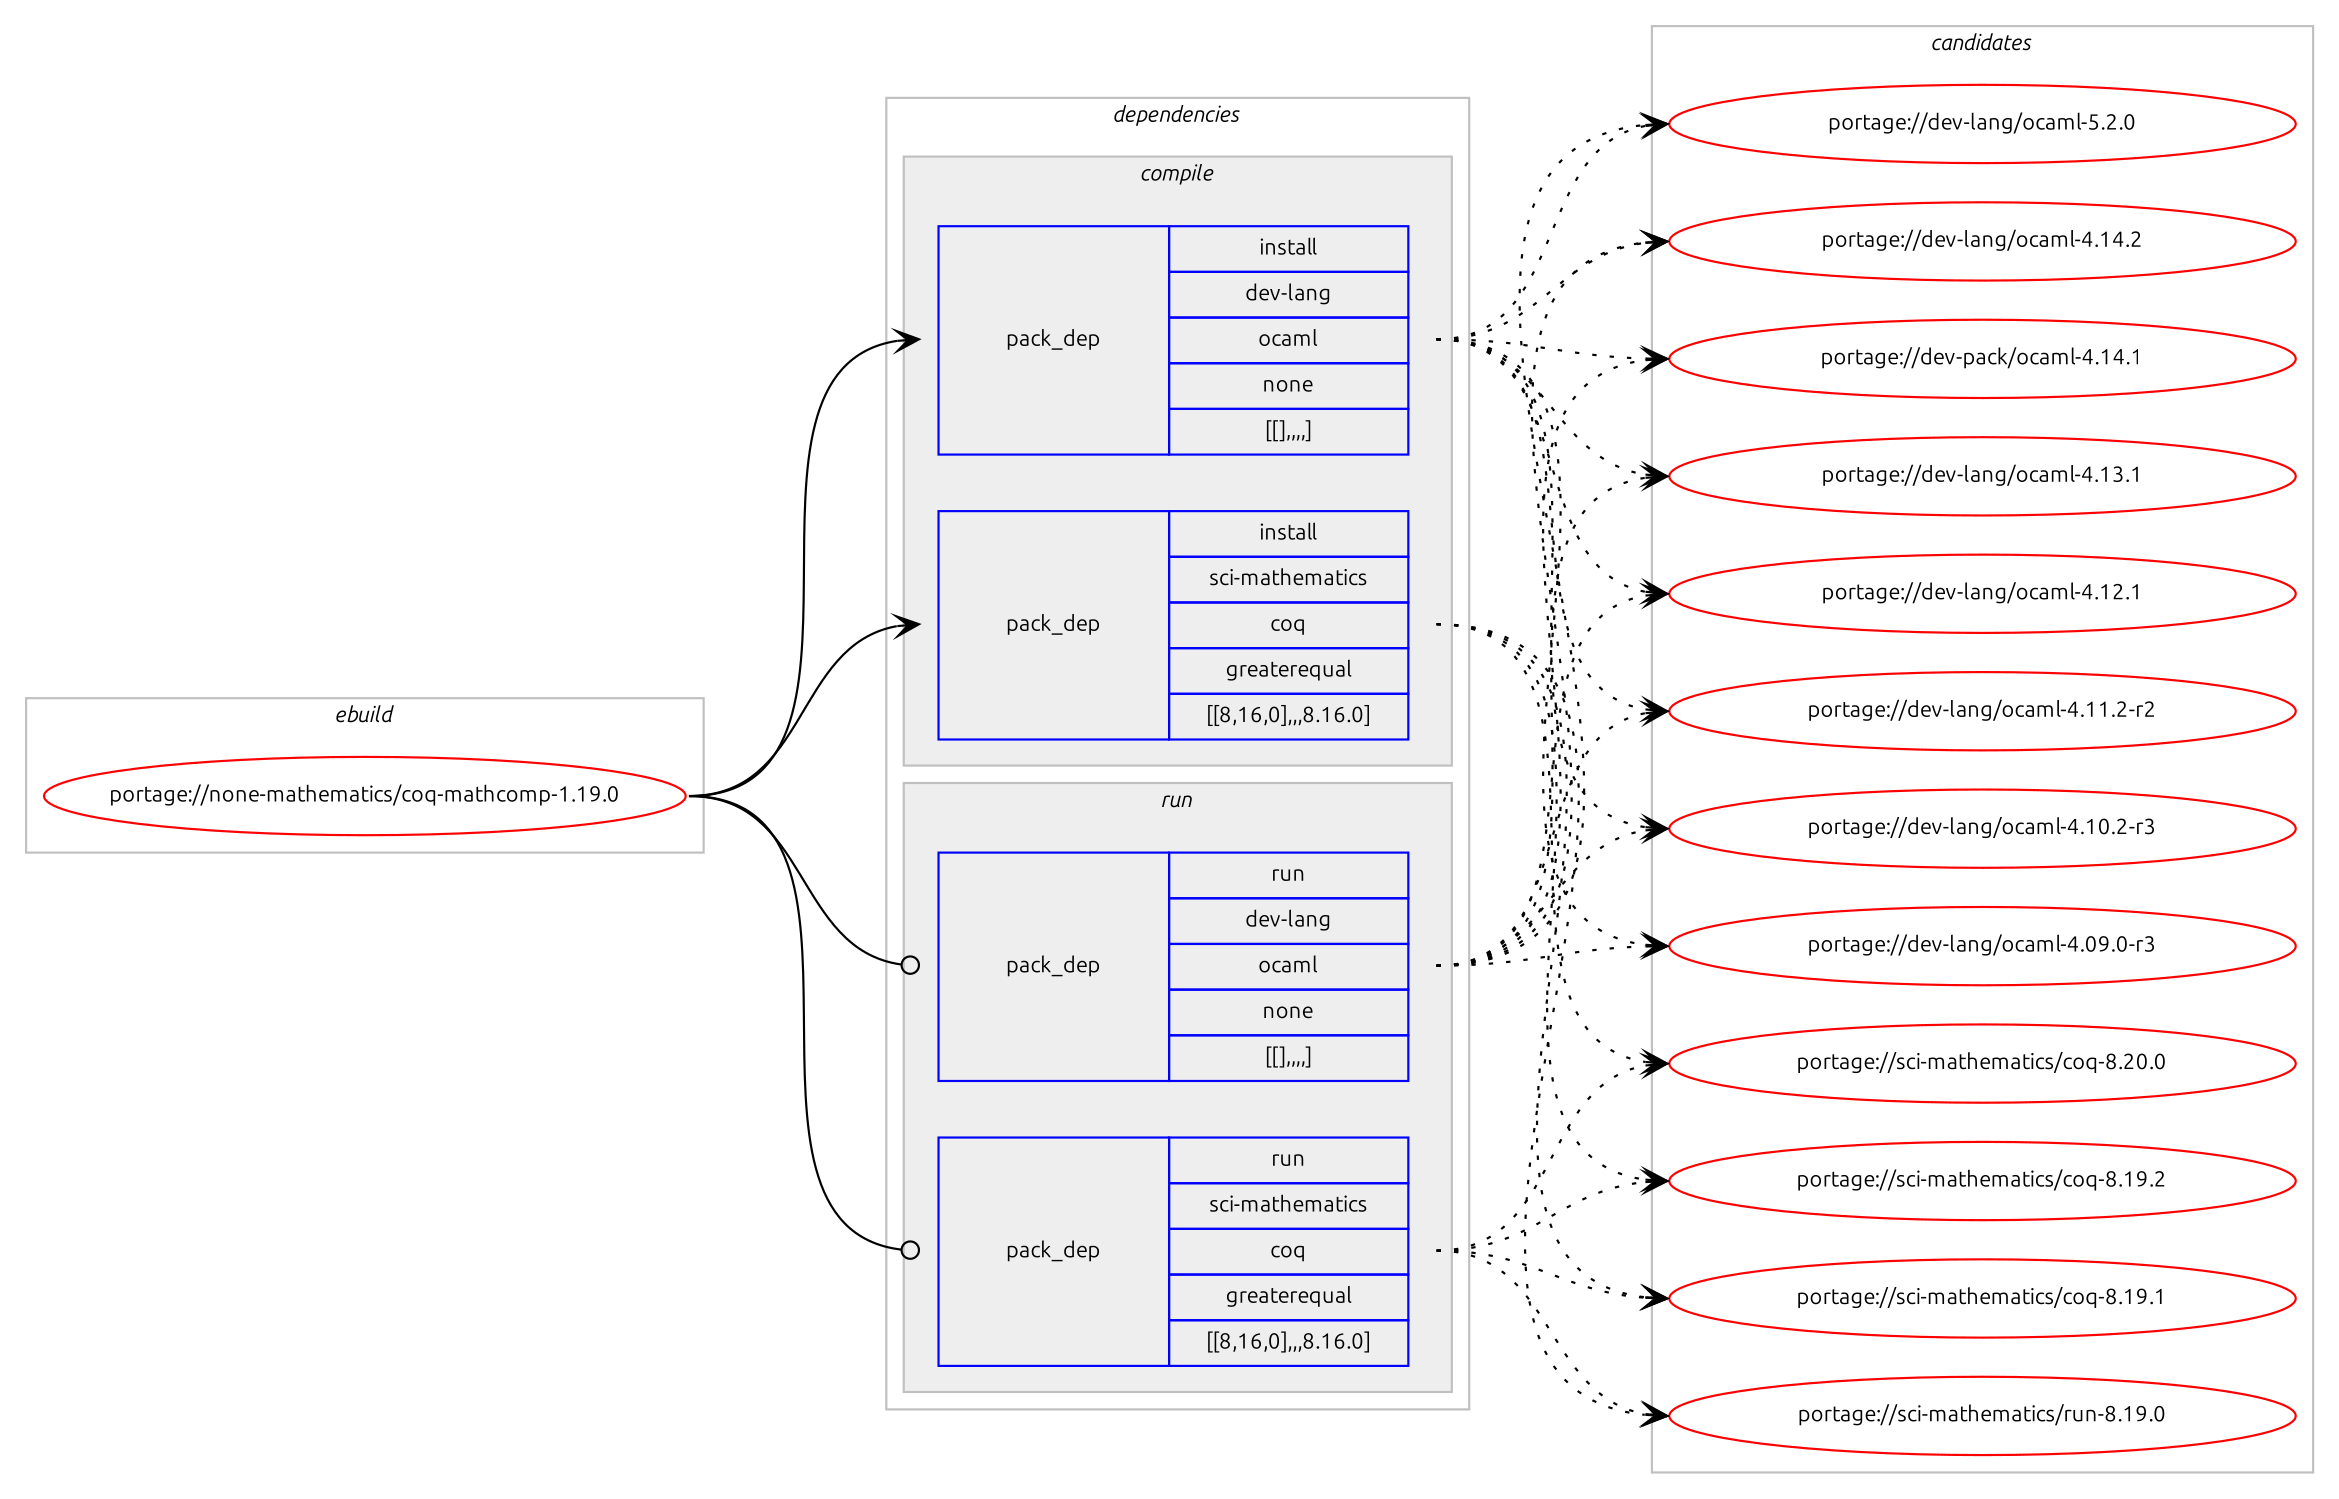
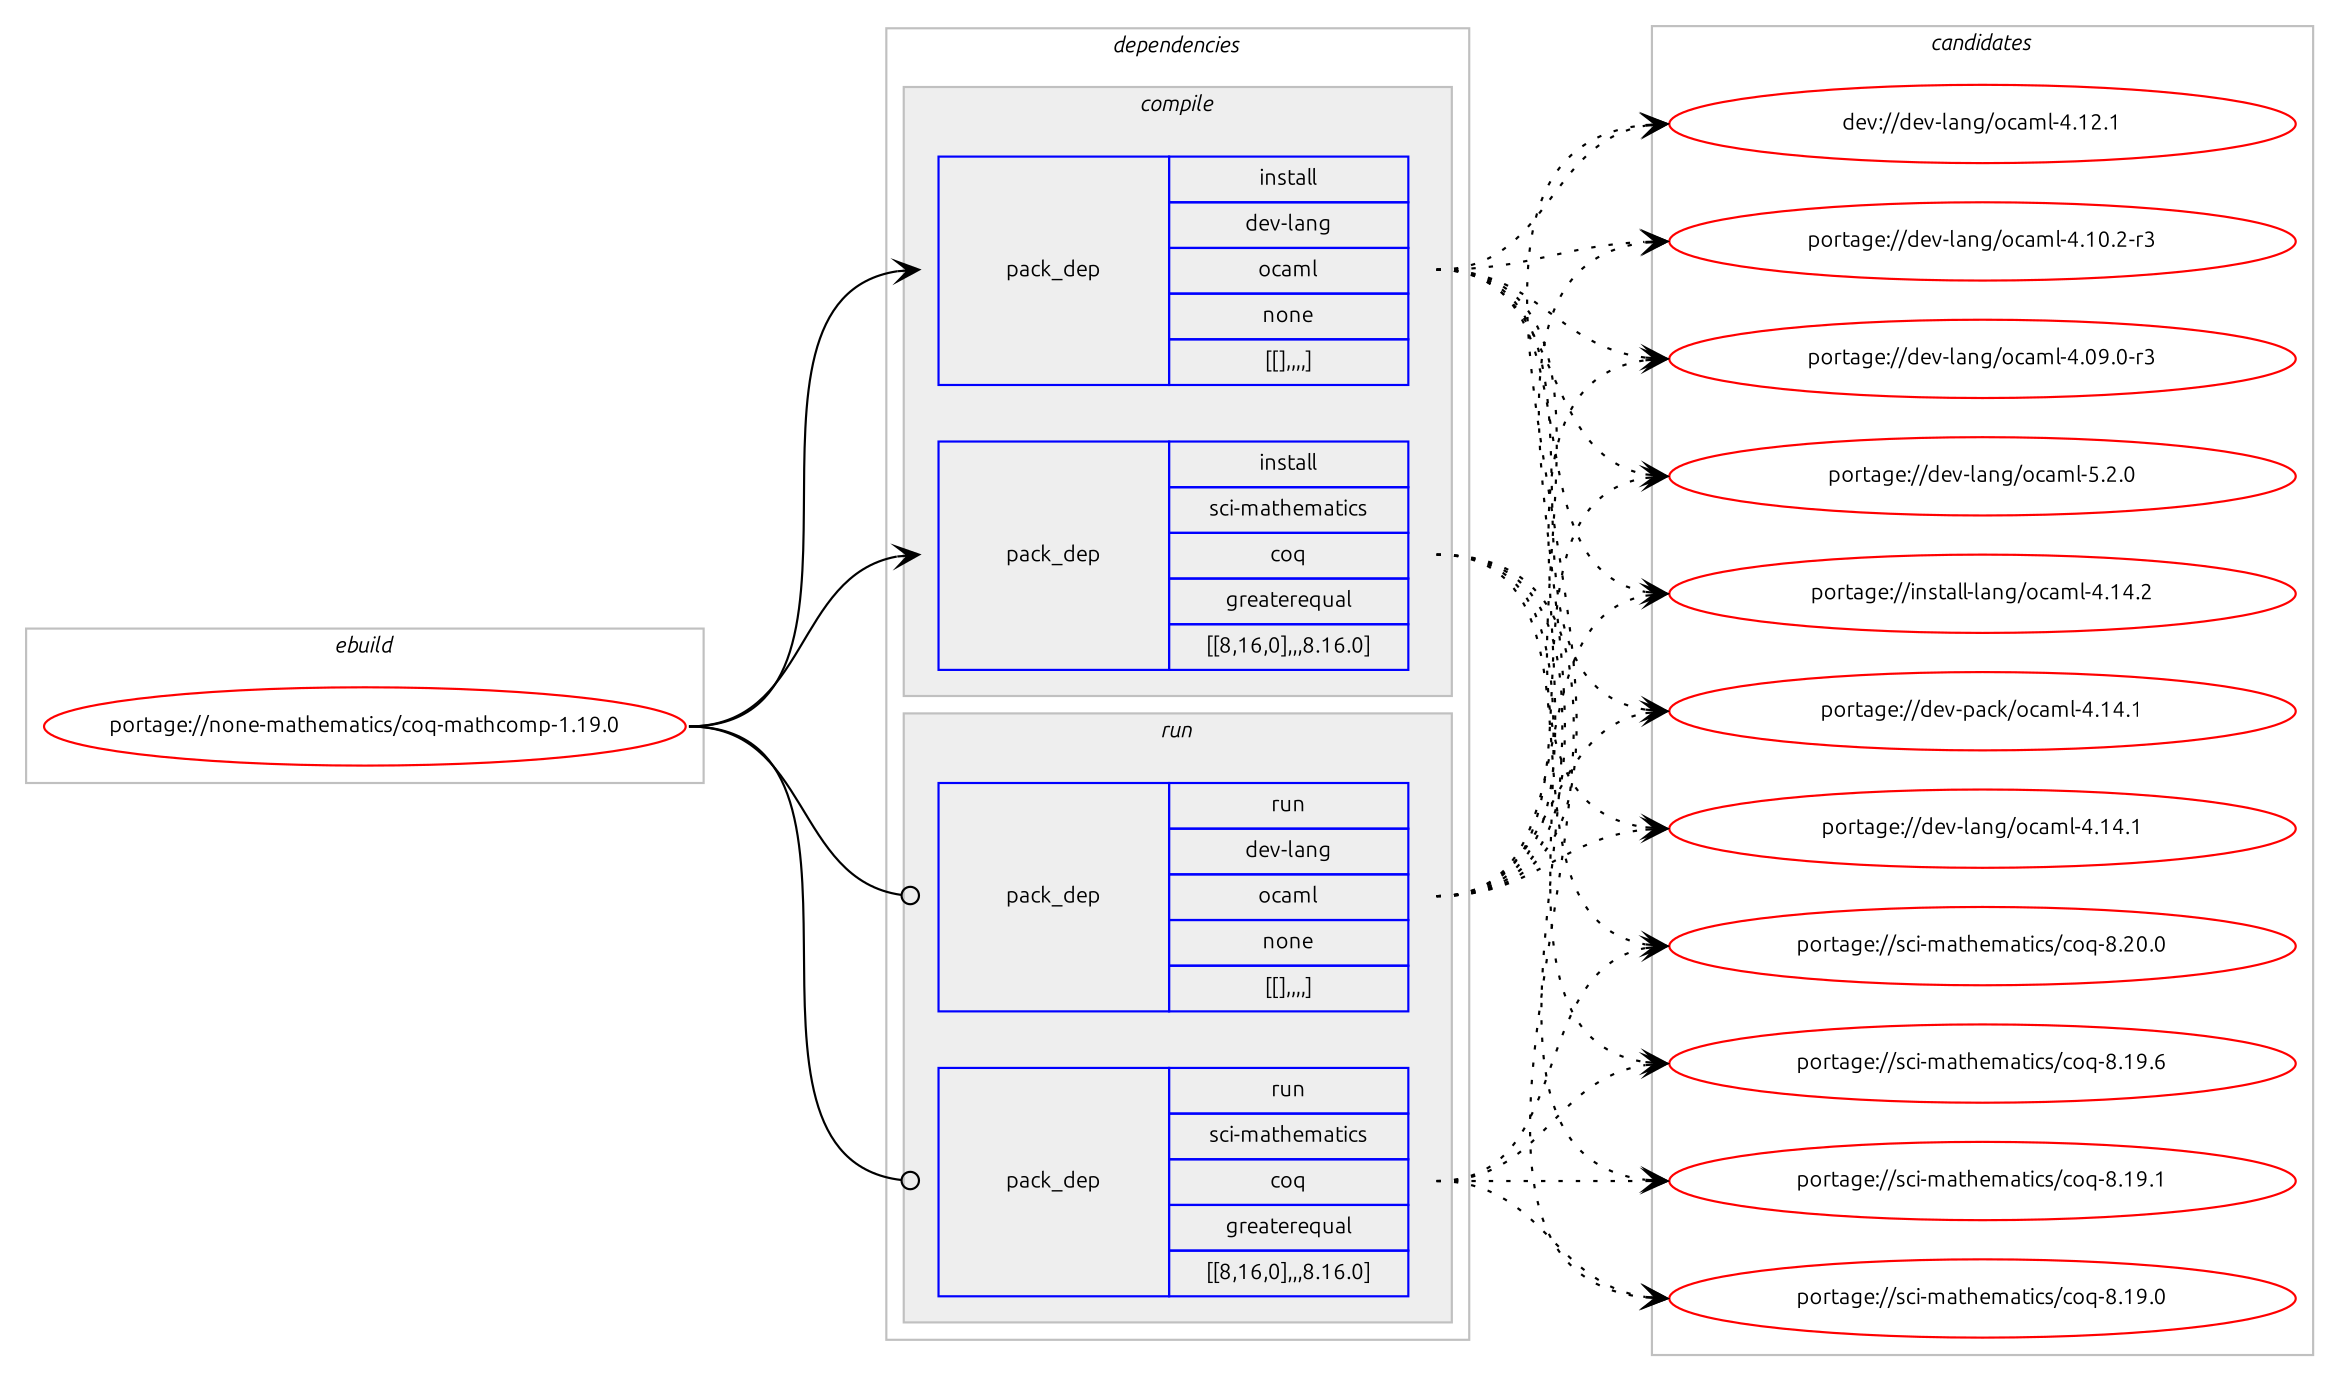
  digraph {
    compound=true
    concentrate=true
    fontname=Ubuntu
    fontsize=10
    newrank=true
    rankdir=LR
    ranksep=1.5
    node [color=red fontname=Ubuntu fontsize=10]
    edge [arrowhead=vee fontname=Ubuntu headport=w style=dotted tailport=e weight=100]
    n1 [label="portage://none-mathematics/coq-mathcomp-1.19.0" width=4]
    n2 [color=blue label=<<TABLE BORDER="0" CELLBORDER="1" CELLSPACING="0" CELLPADDING="4" WIDTH="220"><TR><TD ROWSPAN="6" CELLPADDING="30">pack_dep</TD></TR><TR><TD WIDTH="110">install</TD></TR><TR><TD>dev-lang</TD></TR><TR><TD>ocaml</TD></TR><TR><TD>none</TD></TR><TR><TD>[[],,,,]</TD></TR></TABLE>> shape=none]
    n3 [color=blue label=<<TABLE BORDER="0" CELLBORDER="1" CELLSPACING="0" CELLPADDING="4" WIDTH="220"><TR><TD ROWSPAN="6" CELLPADDING="30">pack_dep</TD></TR><TR><TD WIDTH="110">install</TD></TR><TR><TD>sci-mathematics</TD></TR><TR><TD>coq</TD></TR><TR><TD>greaterequal</TD></TR><TR><TD>[[8,16,0],,,8.16.0]</TD></TR></TABLE>> shape=none]
    n4 [color=blue label=<<TABLE BORDER="0" CELLBORDER="1" CELLSPACING="0" CELLPADDING="4" WIDTH="220"><TR><TD ROWSPAN="6" CELLPADDING="30">pack_dep</TD></TR><TR><TD WIDTH="110">run</TD></TR><TR><TD>dev-lang</TD></TR><TR><TD>ocaml</TD></TR><TR><TD>none</TD></TR><TR><TD>[[],,,,]</TD></TR></TABLE>> shape=none]
    n5 [color=blue label=<<TABLE BORDER="0" CELLBORDER="1" CELLSPACING="0" CELLPADDING="4" WIDTH="220"><TR><TD ROWSPAN="6" CELLPADDING="30">pack_dep</TD></TR><TR><TD WIDTH="110">run</TD></TR><TR><TD>sci-mathematics</TD></TR><TR><TD>coq</TD></TR><TR><TD>greaterequal</TD></TR><TR><TD>[[8,16,0],,,8.16.0]</TD></TR></TABLE>> shape=none]
    n6 [label="portage://dev-lang/ocaml-5.2.0" width=4]
-   n7 [label="portage://dev-lang/ocaml-4.14.2" width=4]
+   n7 [label="portage://install-lang/ocaml-4.14.2" width=4]
    n8 [label="portage://dev-pack/ocaml-4.14.1" width=4]
-   n9 [label="portage://dev-lang/ocaml-4.13.1" width=4]
-   n10 [label="portage://dev-lang/ocaml-4.12.1" width=4]
-   n11 [label="portage://dev-lang/ocaml-4.11.2-r2" width=4]
+   n9 [label="portage://dev-lang/ocaml-4.14.1" width=4]
+   n10 [label="dev://dev-lang/ocaml-4.12.1" width=4]
    n12 [label="portage://dev-lang/ocaml-4.10.2-r3" width=4]
    n13 [label="portage://dev-lang/ocaml-4.09.0-r3" width=4]
    n14 [label="portage://sci-mathematics/coq-8.20.0" width=4]
-   n15 [label="portage://sci-mathematics/coq-8.19.2" width=4]
+   n15 [label="portage://sci-mathematics/coq-8.19.6" width=4]
    n16 [label="portage://sci-mathematics/coq-8.19.1" width=4]
-   n17 [label="portage://sci-mathematics/run-8.19.0" width=4]
+   n17 [label="portage://sci-mathematics/coq-8.19.0" width=4]
    subgraph cluster_1 {
      color=gray
      label=<<i>ebuild</i>>
      n1
    }
    subgraph cluster_2 {
      color=gray
      label=<<i>dependencies</i>>
      subgraph cluster_3 {
        color=gray
        fillcolor="#eeeeee"
        label=<<i>compile</i>>
        style=filled
        subgraph sub_4 {
          color=gray
          fillcolor="#eeeeee"
          label=<<i>compile</i>>
          style=filled
          n2
        }
        subgraph sub_5 {
          color=gray
          fillcolor="#eeeeee"
          label=<<i>compile</i>>
          style=filled
          n3
        }
      }
      subgraph cluster_6 {
        color=gray
        fillcolor="#eeeeee"
        label=<<i>compile and run</i>>
        style=filled
      }
      subgraph cluster_7 {
        color=gray
        fillcolor="#eeeeee"
        label=<<i>run</i>>
        style=filled
        subgraph sub_8 {
          color=gray
          fillcolor="#eeeeee"
          label=<<i>run</i>>
          style=filled
          n4
        }
        subgraph sub_9 {
          color=gray
          fillcolor="#eeeeee"
          label=<<i>run</i>>
          style=filled
          n5
        }
      }
    }
    subgraph cluster_10 {
      color=gray
      label=<<i>candidates</i>>
      rank=same
      subgraph sub_11 {
        color=black
        label=<<i>candidates</i>>
        nodesep=1
        rank=same
        n6
        n7
        n8
        n9
        n10
-       n11
        n12
        n13
      }
      subgraph sub_12 {
        color=black
        label=<<i>candidates</i>>
        nodesep=1
        rank=same
        n14
        n15
        n16
        n17
      }
      subgraph sub_13 {
        color=black
        label=<<i>candidates</i>>
        nodesep=1
        rank=same
        n6
        n7
        n8
        n9
        n10
-       n11
        n12
        n13
      }
      subgraph sub_14 {
        color=black
        label=<<i>candidates</i>>
        nodesep=1
        rank=same
        n14
        n15
        n16
        n17
      }
    }
    n1 -> n2 [style=solid weight=20]
    n1 -> n3 [style=solid weight=20]
    n1 -> n4 [arrowhead=odot style=solid weight=20]
    n1 -> n5 [arrowhead=odot style=solid weight=20]
    n2 -> n6
    n2 -> n7
    n2 -> n8
    n2 -> n9
    n2 -> n10
-   n2 -> n11
    n2 -> n12
    n2 -> n13
    n3 -> n14
    n3 -> n15
    n3 -> n16
    n3 -> n17
    n4 -> n6
    n4 -> n7
    n4 -> n8
    n4 -> n9
    n4 -> n10
-   n4 -> n11
    n4 -> n12
    n4 -> n13
    n5 -> n14
    n5 -> n15
    n5 -> n16
    n5 -> n17
  }
